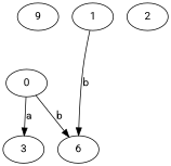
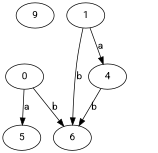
  strict digraph {
    fontname=Roboto
    node [fontname=Roboto]
    edge [fontname=Roboto]
    n1 [label=9]
    0
-   5 [label=3]
+   5
    6
    1
-   2
+   4
    0 -> 5 [label=a]
    0 -> 6 [label=b]
    1 -> 6 [label=b]
+   1 -> 4 [label=a]
+   4 -> 6 [label=b]
  }
